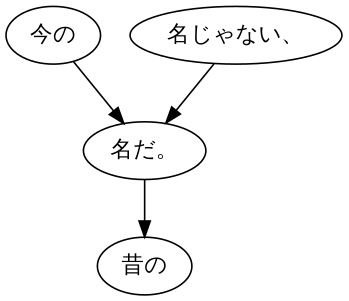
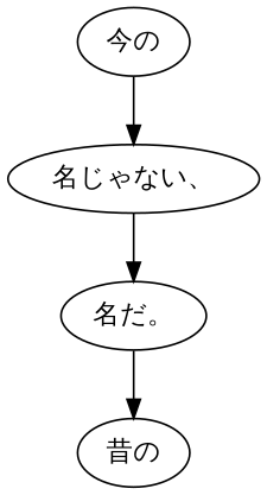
  digraph {
    fontname=Nunito
    node [fontname=Nunito]
    edge [fontname=Nunito]
    n1 [label="今の"]
    n2 [label="名じゃない、"]
    n3 [label="名だ。"]
    n4 [label="昔の"]
-   n1 -> n3
+   n1 -> n2
    n2 -> n3
    n3 -> n4
  }
